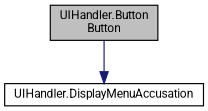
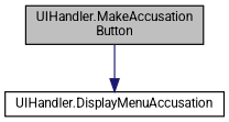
  digraph {
    rankdir=TB
    fontname=Roboto
    node [color=black fontname=Roboto fontsize=10 shape=record style=filled]
-   n1 [fillcolor=grey75 fontcolor=black height=0.2 label="UIHandler.Button\lButton" width=0.4]
+   n1 [fillcolor=grey75 fontcolor=black height=0.2 label="UIHandler.MakeAccusation\lButton" width=0.4]
    n2 [fillcolor=white height=0.2 label="UIHandler.DisplayMenuAccusation" width=0.4]
    n1 -> n2 [color=midnightblue fontname=Roboto fontsize=10 labelfontname=Helvetica labelfontsize=10 style=solid]
  }
